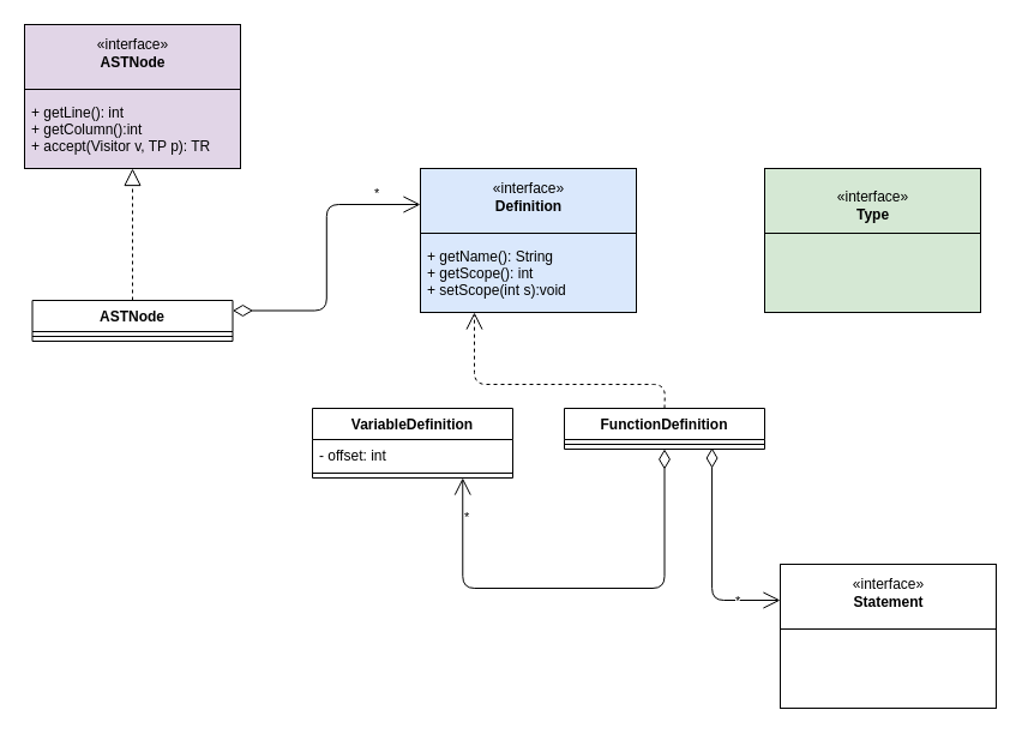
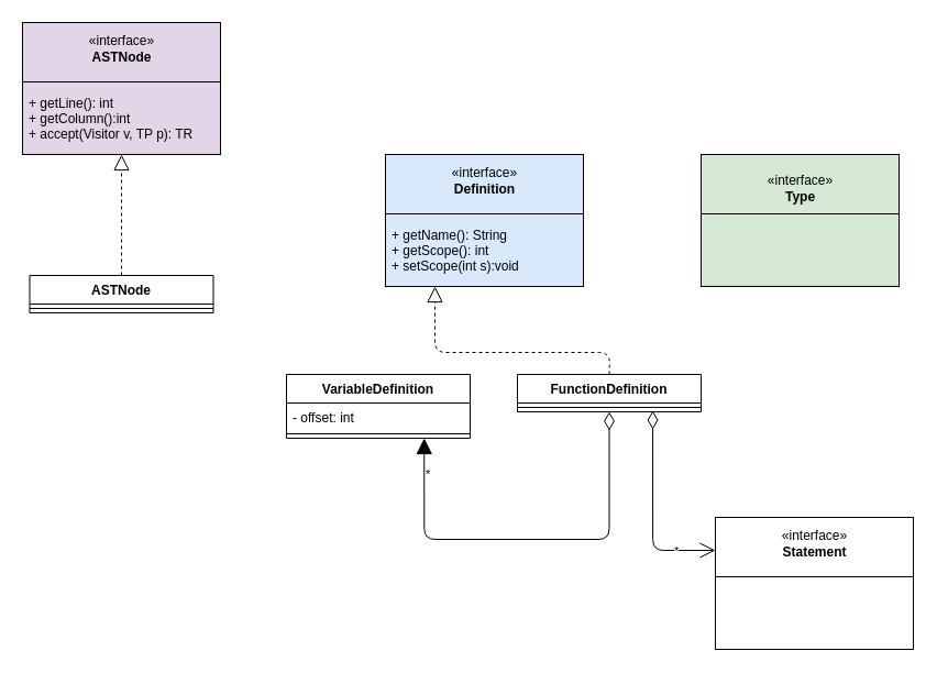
  <mxCell id="0" />
  <mxCell id="1" parent="0" />
  <mxCell id="2" value="" style="group" parent="1" vertex="1" connectable="0"><mxGeometry x="20" y="20" width="180" height="120" as="geometry" /></mxCell>
  <mxCell id="3" value="+ method(type): type" style="text;strokeColor=none;fillColor=none;align=left;verticalAlign=top;spacingLeft=4;spacingRight=4;overflow=hidden;rotatable=0;points=[[0,0.5],[1,0.5]];portConstraint=eastwest;" parent="2" vertex="1"><mxGeometry y="60" width="180" height="50" as="geometry" /></mxCell>
  <mxCell id="4" value="«interface»&lt;br&gt;&lt;b&gt;ASTNode&lt;br&gt;&lt;br&gt;&lt;br&gt;&lt;br&gt;&lt;br&gt;&lt;br&gt;&lt;/b&gt;" style="html=1;fillColor=#e1d5e7;" parent="2" vertex="1"><mxGeometry width="180" height="120" as="geometry" /></mxCell>
  <mxCell id="5" value="" style="line;strokeWidth=1;fillColor=none;align=left;verticalAlign=middle;spacingTop=-1;spacingLeft=3;spacingRight=3;rotatable=0;labelPosition=right;points=[];portConstraint=eastwest;" parent="2" vertex="1"><mxGeometry y="50" width="180" height="8" as="geometry" /></mxCell>
  <mxCell id="6" value="+ getLine(): int&#10;+ getColumn():int&#10;+ accept(Visitor v, TP p): TR" style="text;strokeColor=none;fillColor=none;align=left;verticalAlign=top;spacingLeft=4;spacingRight=4;overflow=hidden;rotatable=0;points=[[0,0.5],[1,0.5]];portConstraint=eastwest;" parent="2" vertex="1"><mxGeometry y="60" width="180" height="50" as="geometry" /></mxCell>
  <mxCell id="7" value="ASTNode" style="swimlane;fontStyle=1;align=center;verticalAlign=top;childLayout=stackLayout;horizontal=1;startSize=26;horizontalStack=0;resizeParent=1;resizeParentMax=0;resizeLast=0;collapsible=1;marginBottom=0;" parent="1" vertex="1"><mxGeometry x="26.5" y="250" width="167" height="34" as="geometry" /></mxCell>
  <mxCell id="8" value="" style="line;strokeWidth=1;fillColor=none;align=left;verticalAlign=middle;spacingTop=-1;spacingLeft=3;spacingRight=3;rotatable=0;labelPosition=right;points=[];portConstraint=eastwest;" parent="7" vertex="1"><mxGeometry y="26" width="167" height="8" as="geometry" /></mxCell>
  <mxCell id="9" value="" style="endArrow=block;dashed=1;endFill=0;endSize=12;html=1;entryX=0.5;entryY=1;entryDx=0;entryDy=0;exitX=0.5;exitY=0;exitDx=0;exitDy=0;" parent="1" source="7" target="4" edge="1"><mxGeometry width="160" relative="1" as="geometry"><mxPoint x="-50" y="210" as="sourcePoint" /><mxPoint x="110" y="210" as="targetPoint" /></mxGeometry></mxCell>
  <mxCell id="10" value="FunctionDefinition" style="swimlane;fontStyle=1;align=center;verticalAlign=top;childLayout=stackLayout;horizontal=1;startSize=26;horizontalStack=0;resizeParent=1;resizeParentMax=0;resizeLast=0;collapsible=1;marginBottom=0;" parent="1" vertex="1"><mxGeometry x="470" y="340" width="167" height="34" as="geometry" /></mxCell>
  <mxCell id="11" value="" style="line;strokeWidth=1;fillColor=none;align=left;verticalAlign=middle;spacingTop=-1;spacingLeft=3;spacingRight=3;rotatable=0;labelPosition=right;points=[];portConstraint=eastwest;" parent="10" vertex="1"><mxGeometry y="26" width="167" height="8" as="geometry" /></mxCell>
  <mxCell id="12" value="VariableDefinition" style="swimlane;fontStyle=1;align=center;verticalAlign=top;childLayout=stackLayout;horizontal=1;startSize=26;horizontalStack=0;resizeParent=1;resizeParentMax=0;resizeLast=0;collapsible=1;marginBottom=0;" parent="1" vertex="1"><mxGeometry x="260" y="340" width="167" height="58" as="geometry" /></mxCell>
  <mxCell id="13" value="- offset: int&#10;" style="text;strokeColor=none;fillColor=none;align=left;verticalAlign=top;spacingLeft=4;spacingRight=4;overflow=hidden;rotatable=0;points=[[0,0.5],[1,0.5]];portConstraint=eastwest;" parent="12" vertex="1"><mxGeometry y="26" width="167" height="24" as="geometry" /></mxCell>
  <mxCell id="14" value="" style="line;strokeWidth=1;fillColor=none;align=left;verticalAlign=middle;spacingTop=-1;spacingLeft=3;spacingRight=3;rotatable=0;labelPosition=right;points=[];portConstraint=eastwest;" parent="12" vertex="1"><mxGeometry y="50" width="167" height="8" as="geometry" /></mxCell>
  <mxCell id="15" value="" style="group" parent="1" vertex="1" connectable="0"><mxGeometry x="350" y="140" width="180" height="120" as="geometry" /></mxCell>
  <mxCell id="16" value="+ method(type): type" style="text;strokeColor=none;fillColor=none;align=left;verticalAlign=top;spacingLeft=4;spacingRight=4;overflow=hidden;rotatable=0;points=[[0,0.5],[1,0.5]];portConstraint=eastwest;" parent="15" vertex="1"><mxGeometry y="60" width="180" height="50" as="geometry" /></mxCell>
  <mxCell id="17" value="«interface»&lt;br&gt;&lt;b&gt;Definition&lt;br&gt;&lt;br&gt;&lt;br&gt;&lt;br&gt;&lt;br&gt;&lt;br&gt;&lt;/b&gt;" style="html=1;fillColor=#dae8fc;" parent="15" vertex="1"><mxGeometry width="180" height="120" as="geometry" /></mxCell>
  <mxCell id="18" value="" style="line;strokeWidth=1;fillColor=none;align=left;verticalAlign=middle;spacingTop=-1;spacingLeft=3;spacingRight=3;rotatable=0;labelPosition=right;points=[];portConstraint=eastwest;" parent="15" vertex="1"><mxGeometry y="50" width="180" height="8" as="geometry" /></mxCell>
  <mxCell id="19" value="+ getName(): String&#10;+ getScope(): int&#10;+ setScope(int s):void" style="text;strokeColor=none;fillColor=none;align=left;verticalAlign=top;spacingLeft=4;spacingRight=4;overflow=hidden;rotatable=0;points=[[0,0.5],[1,0.5]];portConstraint=eastwest;" parent="15" vertex="1"><mxGeometry y="60" width="180" height="60" as="geometry" /></mxCell>
- <mxCell id="20" value="*" style="endArrow=open;html=1;endSize=12;startArrow=diamondThin;startSize=14;startFill=0;edgeStyle=orthogonalEdgeStyle;align=left;verticalAlign=bottom;exitX=1;exitY=0.25;exitDx=0;exitDy=0;entryX=0;entryY=0.25;entryDx=0;entryDy=0;" parent="1" source="7" target="17" edge="1"><mxGeometry x="0.673" relative="1" as="geometry"><mxPoint x="193.5" y="289" as="sourcePoint" /><mxPoint x="360" y="290" as="targetPoint" /><mxPoint as="offset" /></mxGeometry></mxCell>
- <mxCell id="21" value="" style="endArrow=open;dashed=1;endFill=0;endSize=12;html=1;entryX=0.25;entryY=1;entryDx=0;entryDy=0;exitX=0.5;exitY=0;exitDx=0;exitDy=0;" parent="1" source="10" target="17" edge="1"><mxGeometry width="160" relative="1" as="geometry"><mxPoint x="354" y="350" as="sourcePoint" /><mxPoint x="450" y="270" as="targetPoint" /><Array as="points"><mxPoint x="554" y="320" /><mxPoint x="395" y="320" /></Array></mxGeometry></mxCell>
+ <mxCell id="21" value="" style="endArrow=block;dashed=1;endFill=0;endSize=12;html=1;entryX=0.25;entryY=1;entryDx=0;entryDy=0;exitX=0.5;exitY=0;exitDx=0;exitDy=0;" parent="1" source="10" target="17" edge="1"><mxGeometry width="160" relative="1" as="geometry"><mxPoint x="354" y="350" as="sourcePoint" /><mxPoint x="450" y="270" as="targetPoint" /><Array as="points"><mxPoint x="554" y="320" /><mxPoint x="395" y="320" /></Array></mxGeometry></mxCell>
  <mxCell id="22" value="" style="group" parent="1" vertex="1" connectable="0"><mxGeometry x="637" y="140" width="180" height="120" as="geometry" /></mxCell>
  <mxCell id="23" value="+ method(type): type" style="text;strokeColor=none;fillColor=none;align=left;verticalAlign=top;spacingLeft=4;spacingRight=4;overflow=hidden;rotatable=0;points=[[0,0.5],[1,0.5]];portConstraint=eastwest;" parent="22" vertex="1"><mxGeometry y="60" width="180" height="50" as="geometry" /></mxCell>
  <mxCell id="24" value="«interface»&lt;br&gt;&lt;b&gt;Type&lt;br&gt;&lt;br&gt;&lt;br&gt;&lt;br&gt;&lt;br&gt;&lt;/b&gt;" style="html=1;fillColor=#d5e8d4;" parent="22" vertex="1"><mxGeometry width="180" height="120" as="geometry" /></mxCell>
  <mxCell id="25" value="" style="line;strokeWidth=1;fillColor=none;align=left;verticalAlign=middle;spacingTop=-1;spacingLeft=3;spacingRight=3;rotatable=0;labelPosition=right;points=[];portConstraint=eastwest;" parent="22" vertex="1"><mxGeometry y="50" width="180" height="8" as="geometry" /></mxCell>
- <mxCell id="26" value="*" style="endArrow=open;html=1;endSize=12;startArrow=diamondThin;startSize=14;startFill=0;edgeStyle=orthogonalEdgeStyle;align=left;verticalAlign=bottom;exitX=0.5;exitY=1;exitDx=0;exitDy=0;entryX=0.75;entryY=1;entryDx=0;entryDy=0;" parent="1" source="10" target="12" edge="1"><mxGeometry x="0.775" relative="1" as="geometry"><mxPoint x="554.001" y="426" as="sourcePoint" /><mxPoint x="386.92" y="426.988" as="targetPoint" /><mxPoint as="offset" /><Array as="points"><mxPoint x="554" y="490" /><mxPoint x="385" y="490" /></Array></mxGeometry></mxCell>
+ <mxCell id="26" value="*" style="endArrow=block;html=1;endSize=12;startArrow=diamondThin;startSize=14;startFill=0;edgeStyle=orthogonalEdgeStyle;align=left;verticalAlign=bottom;exitX=0.5;exitY=1;exitDx=0;exitDy=0;entryX=0.75;entryY=1;entryDx=0;entryDy=0;" parent="1" source="10" target="12" edge="1"><mxGeometry x="0.775" relative="1" as="geometry"><mxPoint x="554.001" y="426" as="sourcePoint" /><mxPoint x="386.92" y="426.988" as="targetPoint" /><mxPoint as="offset" /><Array as="points"><mxPoint x="554" y="490" /><mxPoint x="385" y="490" /></Array></mxGeometry></mxCell>
  <mxCell id="27" value="" style="group" parent="1" vertex="1" connectable="0"><mxGeometry x="650" y="470" width="180" height="120" as="geometry" /></mxCell>
  <mxCell id="28" value="+ method(type): type" style="text;strokeColor=none;fillColor=none;align=left;verticalAlign=top;spacingLeft=4;spacingRight=4;overflow=hidden;rotatable=0;points=[[0,0.5],[1,0.5]];portConstraint=eastwest;" parent="27" vertex="1"><mxGeometry y="60" width="180" height="50" as="geometry" /></mxCell>
  <mxCell id="29" value="«interface»&lt;br&gt;&lt;b&gt;Statement&lt;br&gt;&lt;br&gt;&lt;br&gt;&lt;br&gt;&lt;br&gt;&lt;br&gt;&lt;/b&gt;" style="html=1;" parent="27" vertex="1"><mxGeometry width="180" height="120" as="geometry" /></mxCell>
  <mxCell id="30" value="" style="line;strokeWidth=1;fillColor=none;align=left;verticalAlign=middle;spacingTop=-1;spacingLeft=3;spacingRight=3;rotatable=0;labelPosition=right;points=[];portConstraint=eastwest;" parent="27" vertex="1"><mxGeometry y="50" width="180" height="8" as="geometry" /></mxCell>
  <mxCell id="31" value="*" style="endArrow=open;html=1;endSize=12;startArrow=diamondThin;startSize=14;startFill=0;edgeStyle=orthogonalEdgeStyle;align=left;verticalAlign=bottom;entryX=0;entryY=0.25;entryDx=0;entryDy=0;exitX=0.737;exitY=0.875;exitDx=0;exitDy=0;exitPerimeter=0;" parent="1" source="11" target="29" edge="1"><mxGeometry x="0.577" y="-10" relative="1" as="geometry"><mxPoint x="583.059" y="425.012" as="sourcePoint" /><mxPoint x="620" y="550" as="targetPoint" /><mxPoint as="offset" /></mxGeometry></mxCell>
